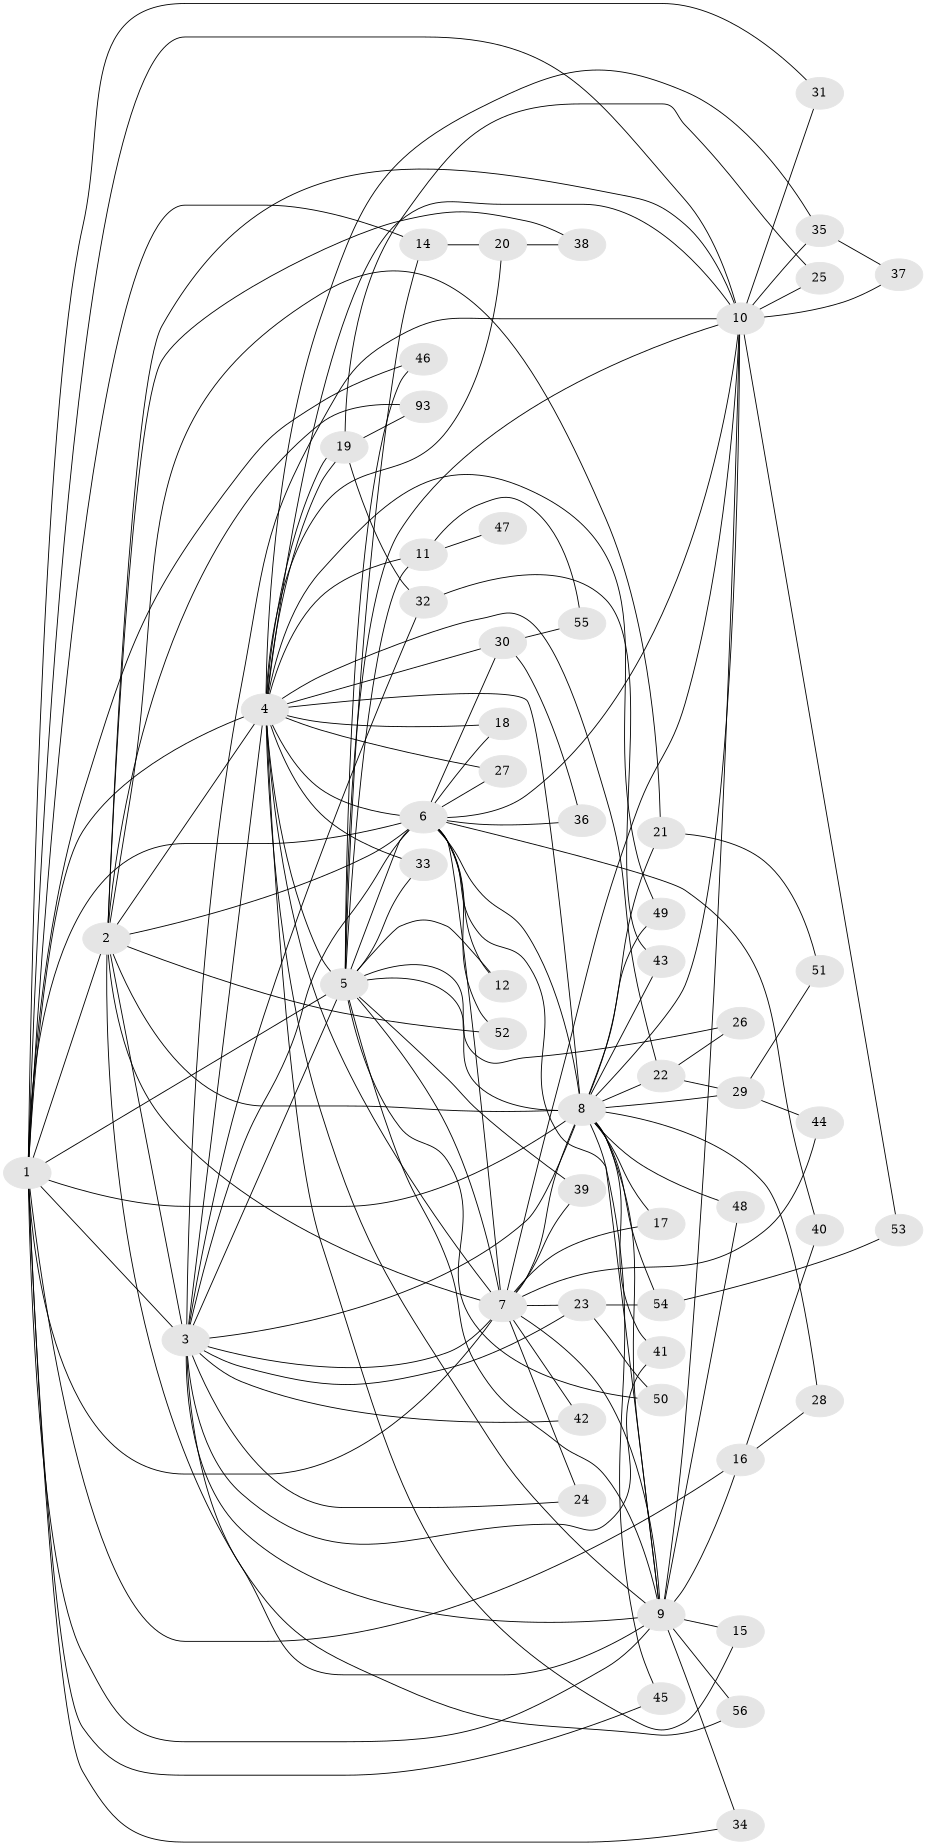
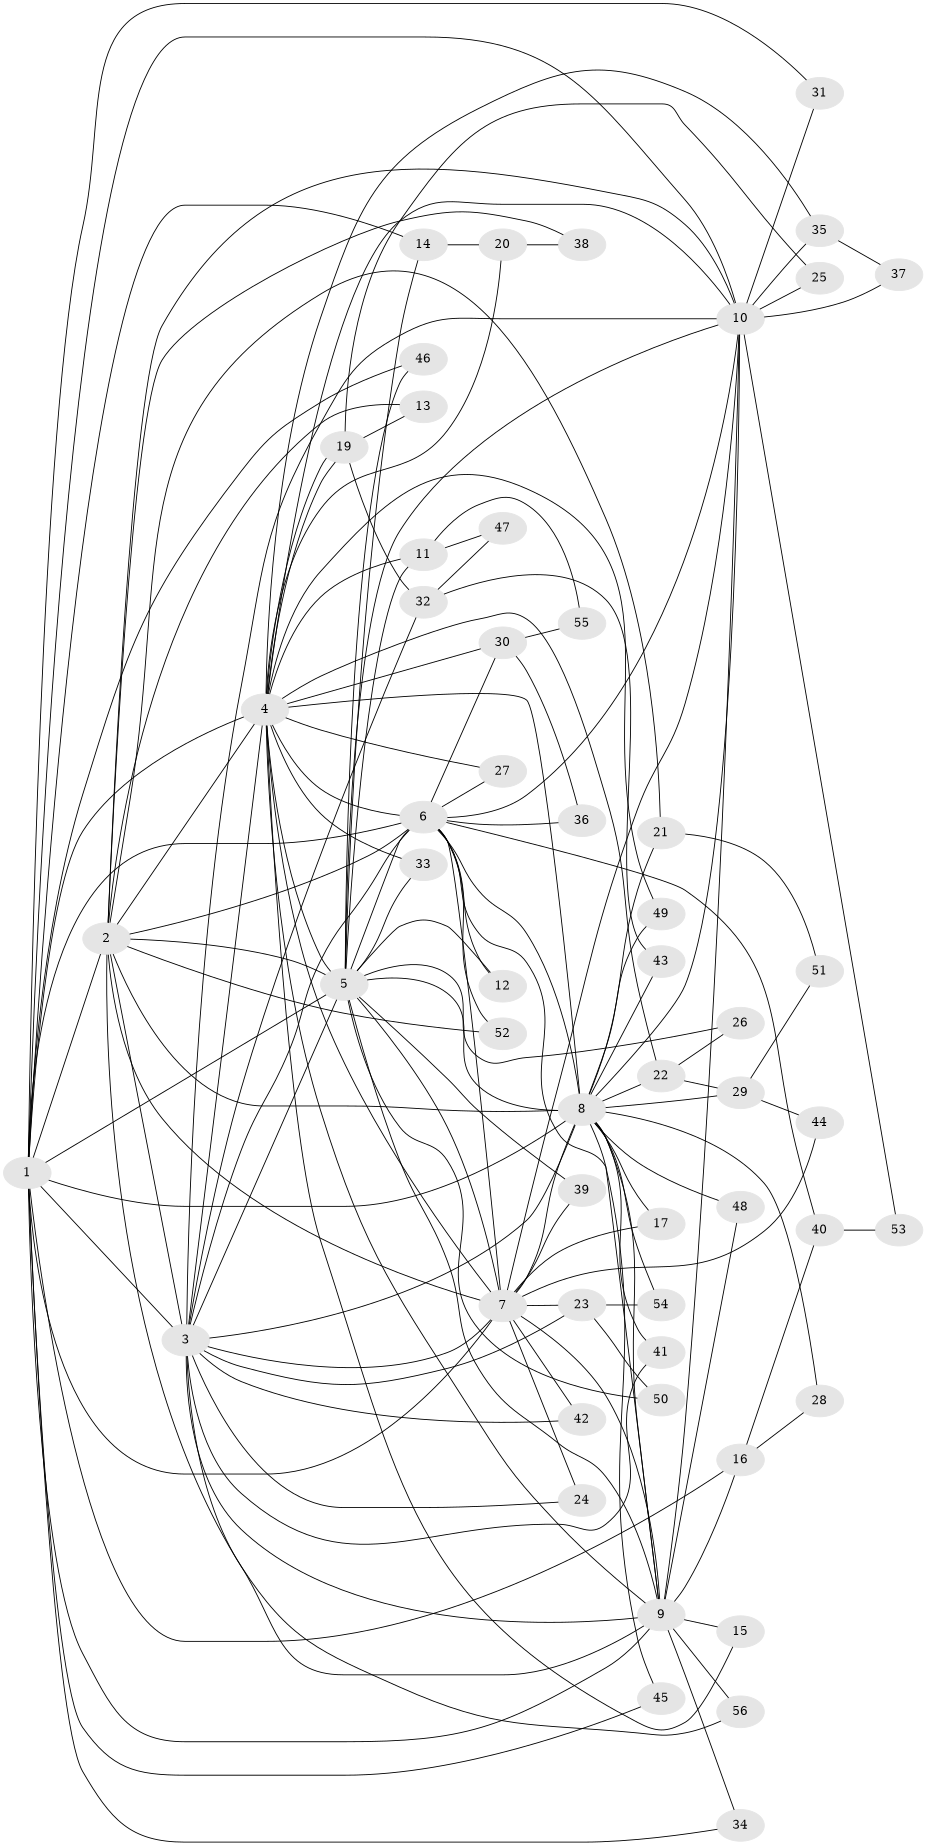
  graph {
    rankdir=LR
    node [color=gray90 style=filled]
    1
    2
    3
    4
    5
    6
    7
    8
    9
    10
    14
    16
    31
    34
    45
    46
-   13 [label=93]
+   13
    21
    38
    52
    23
    24
    32
    41
    42
    56
    11
    15
-   18
    19
    20
    22
    27
    30
    33
    35
    49
    12
    26
    39
    50
    36
    40
    17
    44
    28
    29
    43
    48
    54
    25
    37
    53
    51
    47
    55
    1 -- 2
    1 -- 3
    1 -- 4
    1 -- 5
    1 -- 6
    1 -- 7
    1 -- 8
    1 -- 9
    1 -- 10
    1 -- 14
    1 -- 16
    1 -- 31
    1 -- 34
    1 -- 45
    1 -- 46
    2 -- 3
    2 -- 4
+   2 -- 5
    2 -- 6
    2 -- 7
    2 -- 8
    2 -- 9
    2 -- 10
    2 -- 13
    2 -- 21
    2 -- 38
    2 -- 52
    3 -- 4
    3 -- 5
    3 -- 6
    3 -- 7
    3 -- 8
    3 -- 9
    3 -- 10
    3 -- 23
    3 -- 24
    3 -- 32
    3 -- 41
    3 -- 42
    3 -- 56
    4 -- 5
    4 -- 6
    4 -- 7
    4 -- 8
    4 -- 9
    4 -- 10
    4 -- 11
    4 -- 15
-   4 -- 18
    4 -- 19
    4 -- 19
    4 -- 20
    4 -- 22
    4 -- 27
    4 -- 30
    4 -- 33
    4 -- 35
    4 -- 49
    5 -- 6
    5 -- 7
    5 -- 8
    5 -- 9
    5 -- 10
    5 -- 14
    5 -- 46
    5 -- 11
    5 -- 33
    5 -- 12
    5 -- 26
    5 -- 39
    5 -- 50
    6 -- 7
    6 -- 8
    6 -- 9
    6 -- 10
    6 -- 52
-   6 -- 18
    6 -- 27
    6 -- 30
    6 -- 12
    6 -- 36
    6 -- 40
    7 -- 8
    7 -- 9
    7 -- 10
    7 -- 23
    7 -- 24
    7 -- 42
    7 -- 39
    7 -- 17
    7 -- 44
    8 -- 9
    8 -- 10
    8 -- 45
    8 -- 21
    8 -- 41
    8 -- 22
    8 -- 49
    8 -- 17
    8 -- 28
    8 -- 29
    8 -- 43
    8 -- 48
    8 -- 54
    9 -- 10
    9 -- 16
    9 -- 34
    9 -- 56
    9 -- 15
    9 -- 48
    10 -- 31
    10 -- 35
    10 -- 25
    10 -- 37
    10 -- 53
    14 -- 20
    16 -- 40
    16 -- 28
    21 -- 51
    23 -- 50
    23 -- 54
    32 -- 43
+   32 -- 47
    11 -- 47
    11 -- 55
    19 -- 13
    19 -- 32
    19 -- 25
    20 -- 38
    22 -- 26
    22 -- 29
    30 -- 36
    30 -- 55
    35 -- 37
-   54 -- 53
+   40 -- 53
    29 -- 44
    29 -- 51
  }
